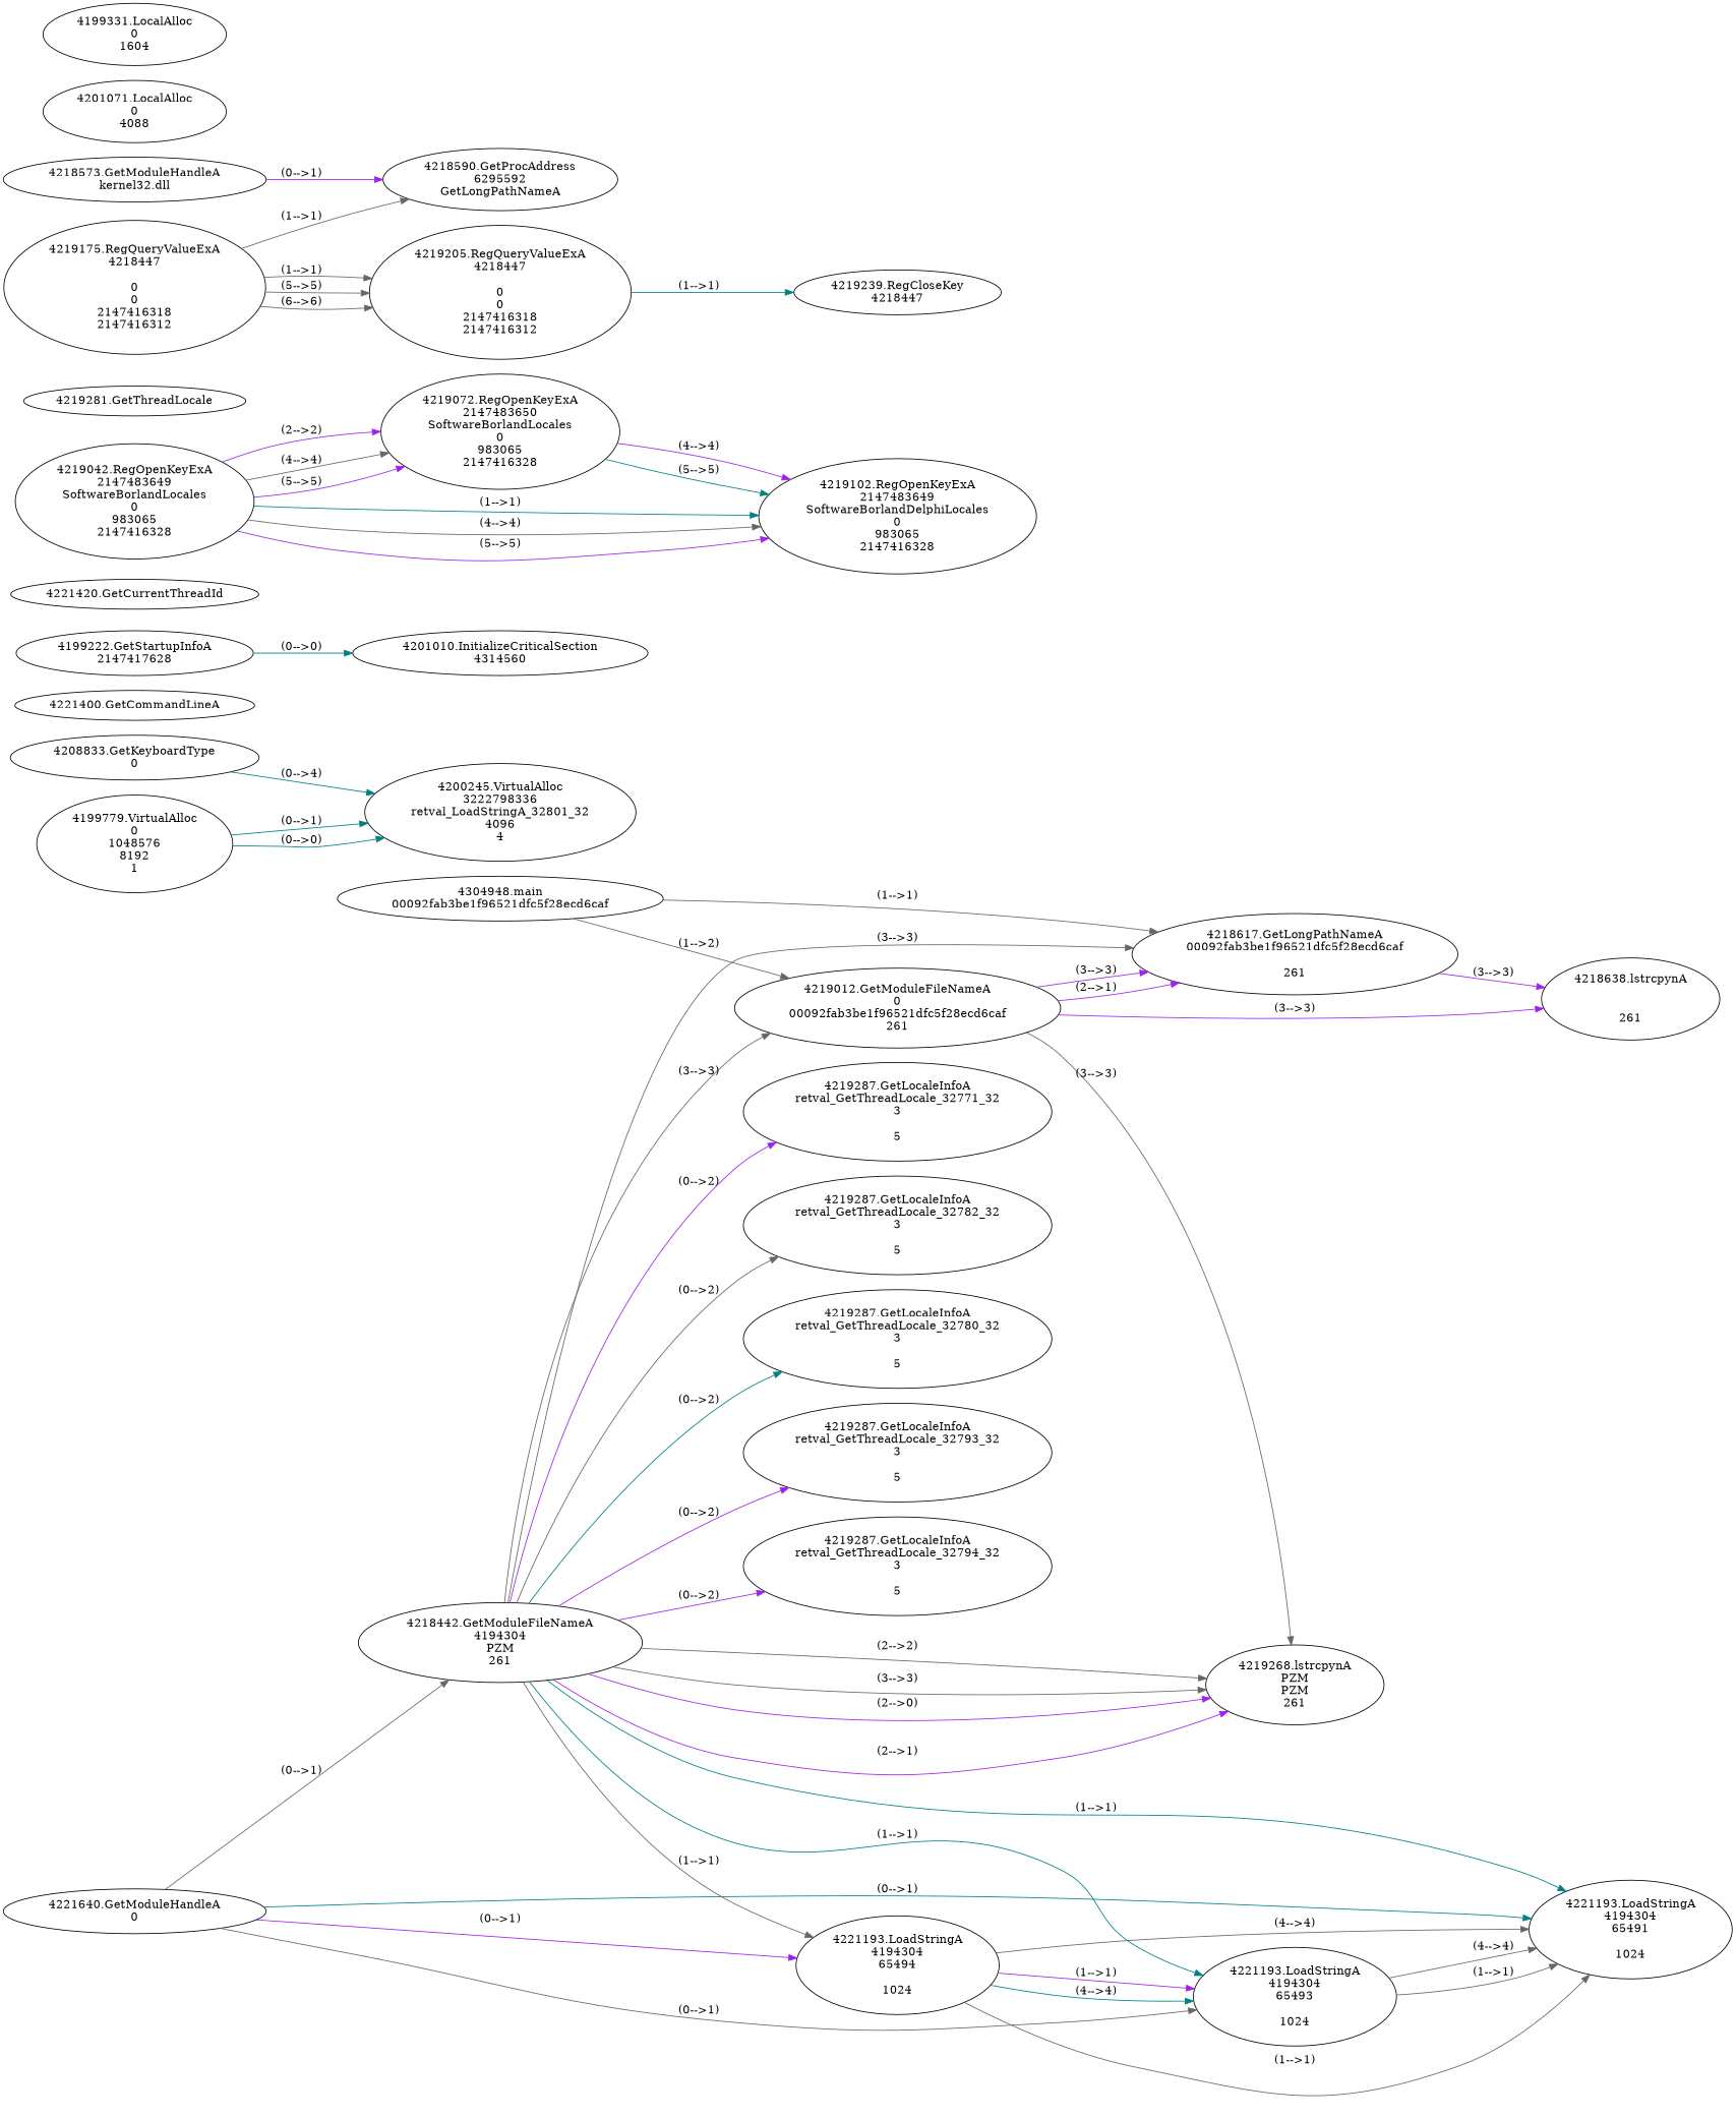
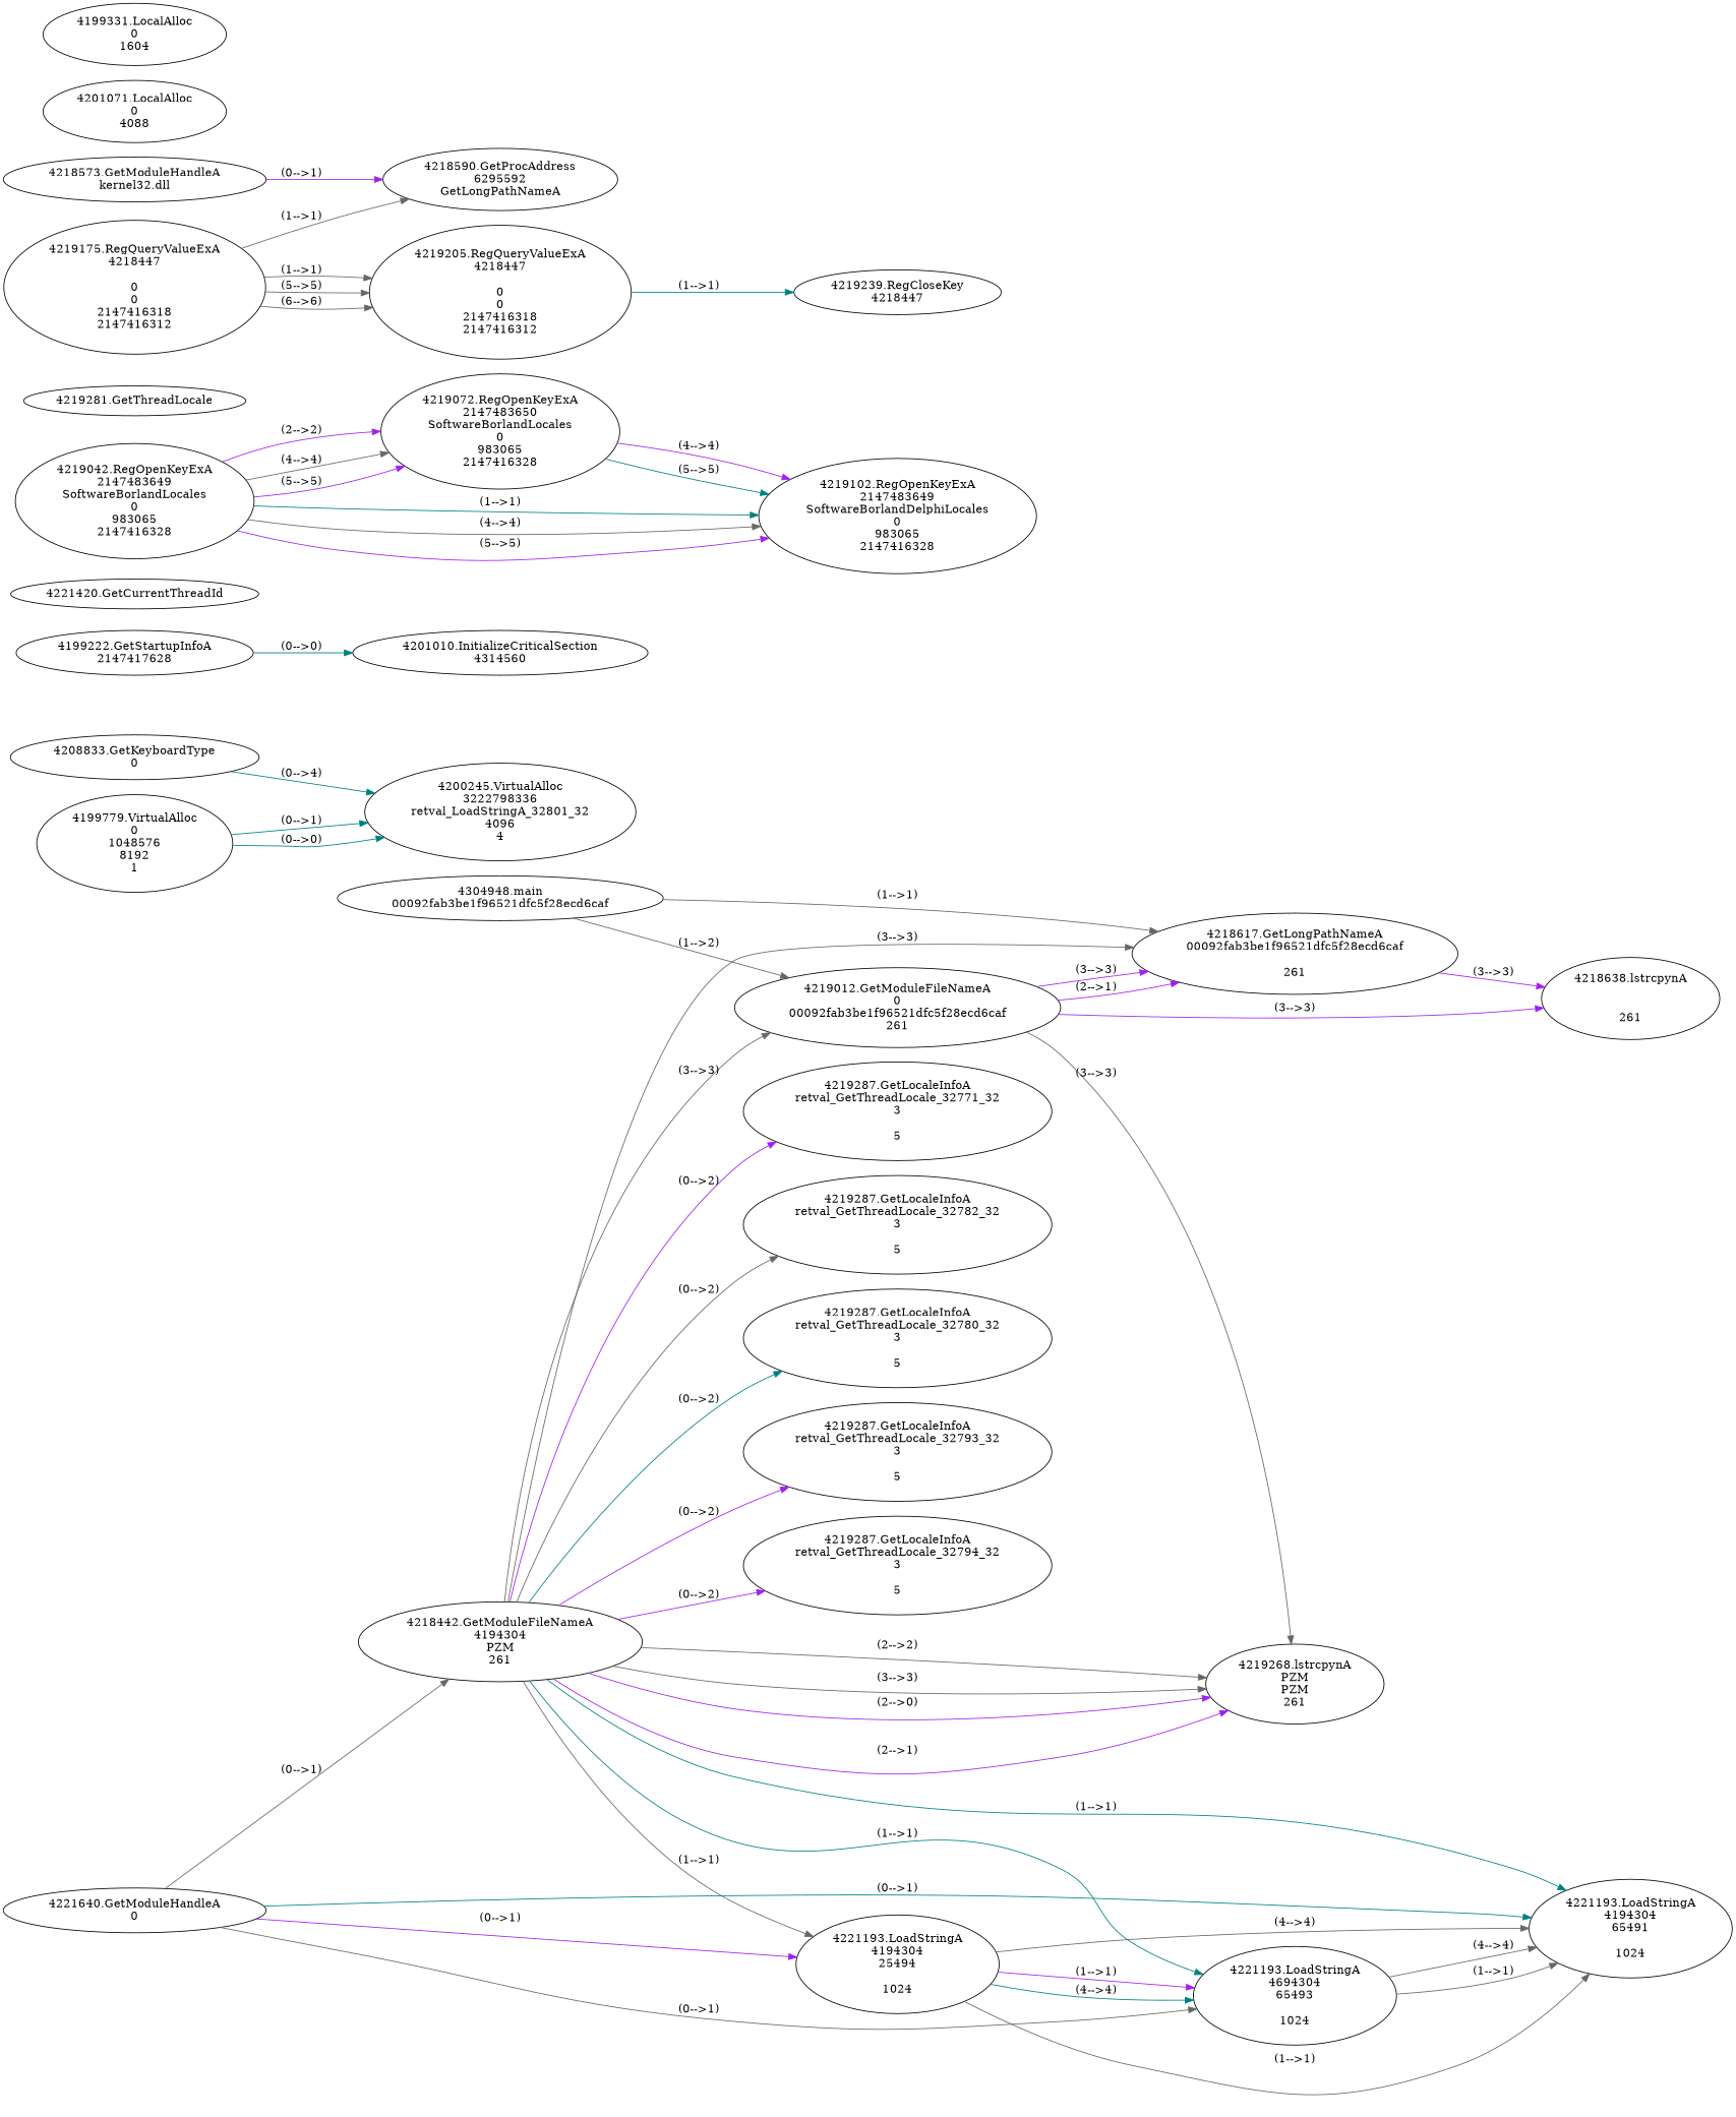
  digraph {
    rankdir=LR
    edge [color=gray40]
    n1 [label="4304948.main\n00092fab3be1f96521dfc5f28ecd6caf"]
    n2 [label="4219012.GetModuleFileNameA\n0\n00092fab3be1f96521dfc5f28ecd6caf\n261"]
    n3 [label="4218617.GetLongPathNameA\n00092fab3be1f96521dfc5f28ecd6caf\n\n261"]
    n4 [label="4219268.lstrcpynA\nPZM\nPZM\n261"]
    n5 [label="4218638.lstrcpynA\n\n\n261"]
    n6 [label="4221640.GetModuleHandleA\n0"]
    n7 [label="4218442.GetModuleFileNameA\n4194304\nPZM\n261"]
-   n8 [label="4221193.LoadStringA\n4194304\n65494\n\n1024"]
-   n9 [label="4221193.LoadStringA\n4194304\n65493\n\n1024"]
+   n8 [label="4221193.LoadStringA\n4194304\n25494\n\n1024"]
+   n9 [label="4221193.LoadStringA\n4694304\n65493\n\n1024"]
    n10 [label="4221193.LoadStringA\n4194304\n65491\n\n1024"]
    n11 [label="4219287.GetLocaleInfoA\nretval_GetThreadLocale_32771_32\n3\n\n5"]
    n12 [label="4219287.GetLocaleInfoA\nretval_GetThreadLocale_32782_32\n3\n\n5"]
    n13 [label="4219287.GetLocaleInfoA\nretval_GetThreadLocale_32780_32\n3\n\n5"]
    n14 [label="4219287.GetLocaleInfoA\nretval_GetThreadLocale_32793_32\n3\n\n5"]
    n15 [label="4219287.GetLocaleInfoA\nretval_GetThreadLocale_32794_32\n3\n\n5"]
    n16 [label="4208833.GetKeyboardType\n0"]
    n17 [label="4200245.VirtualAlloc\n3222798336\nretval_LoadStringA_32801_32\n4096\n4"]
-   n18 [label="4221400.GetCommandLineA\n"]
    n19 [label="4199222.GetStartupInfoA\n2147417628"]
    n20 [label="4201010.InitializeCriticalSection\n4314560"]
    n21 [label="4221420.GetCurrentThreadId\n"]
    n22 [label="4219042.RegOpenKeyExA\n2147483649\nSoftware\Borland\Locales\n0\n983065\n2147416328"]
    n23 [label="4219072.RegOpenKeyExA\n2147483650\nSoftware\Borland\Locales\n0\n983065\n2147416328"]
    n24 [label="4219102.RegOpenKeyExA\n2147483649\nSoftware\Borland\Delphi\Locales\n0\n983065\n2147416328"]
    n25 [label="4219281.GetThreadLocale\n"]
    n26 [label="4218573.GetModuleHandleA\nkernel32.dll"]
    n27 [label="4218590.GetProcAddress\n6295592\nGetLongPathNameA"]
    n28 [label="4219175.RegQueryValueExA\n4218447\n\n0\n0\n2147416318\n2147416312"]
    n29 [label="4219205.RegQueryValueExA\n4218447\n\n0\n0\n2147416318\n2147416312"]
    n30 [label="4219239.RegCloseKey\n4218447"]
    n31 [label="4201071.LocalAlloc\n0\n4088"]
    n32 [label="4199779.VirtualAlloc\n0\n1048576\n8192\n1"]
    n33 [label="4199331.LocalAlloc\n0\n1604"]
    n1 -> n2 [label="(1-->2)"]
    n1 -> n3 [label="(1-->1)"]
    n2 -> n3 [color=purple label="(2-->1)"]
    n2 -> n3 [color=purple label="(3-->3)"]
    n2 -> n4 [label="(3-->3)"]
    n2 -> n5 [color=purple label="(3-->3)"]
    n3 -> n5 [color=purple label="(3-->3)"]
    n6 -> n7 [label="(0-->1)"]
    n6 -> n8 [color=purple label="(0-->1)"]
    n6 -> n9 [label="(0-->1)"]
    n6 -> n10 [color=teal label="(0-->1)"]
    n7 -> n2 [label="(3-->3)"]
    n7 -> n3 [label="(3-->3)"]
    n7 -> n4 [color=purple label="(2-->1)"]
    n7 -> n4 [label="(2-->2)"]
    n7 -> n4 [label="(3-->3)"]
    n7 -> n4 [color=purple label="(2-->0)"]
    n7 -> n8 [label="(1-->1)"]
    n7 -> n9 [color=teal label="(1-->1)"]
    n7 -> n10 [color=teal label="(1-->1)"]
    n7 -> n11 [color=purple label="(0-->2)"]
    n7 -> n12 [label="(0-->2)"]
    n7 -> n13 [color=teal label="(0-->2)"]
    n7 -> n14 [color=purple label="(0-->2)"]
    n7 -> n15 [color=purple label="(0-->2)"]
    n8 -> n9 [color=purple label="(1-->1)"]
    n8 -> n9 [color=teal label="(4-->4)"]
    n8 -> n10 [label="(1-->1)"]
    n8 -> n10 [label="(4-->4)"]
    n9 -> n10 [label="(1-->1)"]
    n9 -> n10 [label="(4-->4)"]
    n16 -> n17 [color=teal label="(0-->4)"]
    n19 -> n20 [color=teal label="(0-->0)"]
    n22 -> n23 [color=purple label="(2-->2)"]
    n22 -> n23 [label="(4-->4)"]
    n22 -> n23 [color=purple label="(5-->5)"]
    n22 -> n24 [color=teal label="(1-->1)"]
    n22 -> n24 [label="(4-->4)"]
    n22 -> n24 [color=purple label="(5-->5)"]
    n23 -> n24 [color=purple label="(4-->4)"]
    n23 -> n24 [color=teal label="(5-->5)"]
    n26 -> n27 [color=purple label="(0-->1)"]
    n28 -> n27 [label="(1-->1)"]
    n28 -> n29 [label="(1-->1)"]
    n28 -> n29 [label="(5-->5)"]
    n28 -> n29 [label="(6-->6)"]
    n29 -> n30 [color=teal label="(1-->1)"]
    n32 -> n17 [color=teal label="(0-->1)"]
    n32 -> n17 [color=teal label="(0-->0)"]
  }
